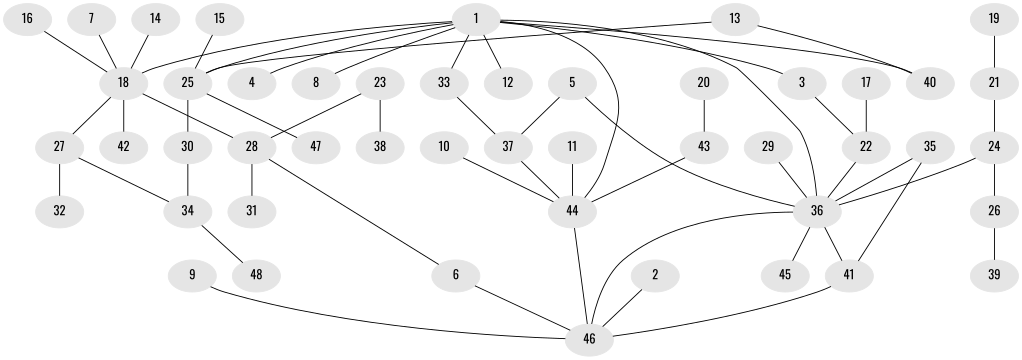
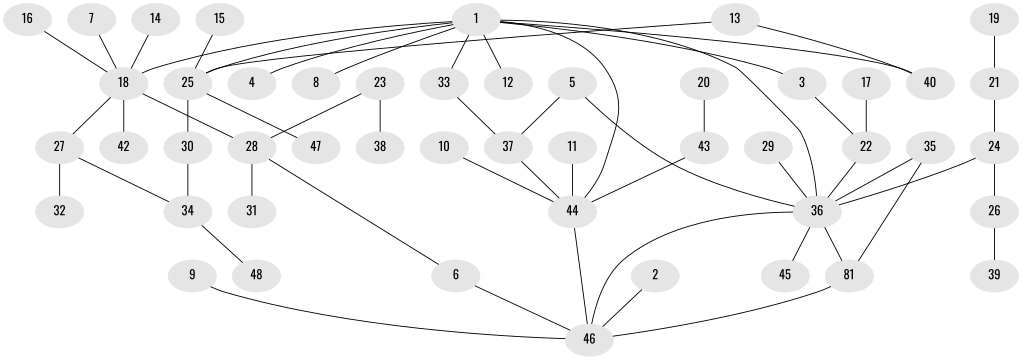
  graph {
    fontname=Oswald
    node [color=gray90 fontname=Oswald style=filled]
    edge [fontname=Oswald weight=1.0]
    1
    3
    4
    8
    12
    18
    25
    33
    36
    40
    44
    22
    27
    28
    42
    30
    47
    37
    46
-   41
+   41 [label=81]
    45
    2
    5
    6
    7
    9
    10
    11
    13
    14
    15
    16
    17
    32
    34
    31
    19
    21
    24
    20
    43
    26
    23
    38
    39
    48
    29
    35
    1 -- 3
    1 -- 4
    1 -- 8
    1 -- 12 [weight=2.0]
    1 -- 18 [weight=2.0]
    1 -- 25
    1 -- 33
    1 -- 36
    1 -- 40
    1 -- 44
    3 -- 22
    18 -- 27
    18 -- 28
    18 -- 42
    25 -- 30
    25 -- 47
    33 -- 37
    36 -- 46
    36 -- 41
    36 -- 45
    44 -- 46
    22 -- 36
    27 -- 32
    27 -- 34
    28 -- 6
    28 -- 31
    30 -- 34
    37 -- 44
    41 -- 46
    2 -- 46
    5 -- 36
    5 -- 37
    6 -- 46
    7 -- 18
    9 -- 46
    10 -- 44
    11 -- 44
    13 -- 25
    13 -- 40
    14 -- 18
    15 -- 25
    16 -- 18
    17 -- 22
    34 -- 48
    19 -- 21
    21 -- 24
    24 -- 36
    24 -- 26 [weight=2.0]
    20 -- 43
    43 -- 44
    26 -- 39
    23 -- 28
    23 -- 38
    29 -- 36
    35 -- 36
    35 -- 41
  }
